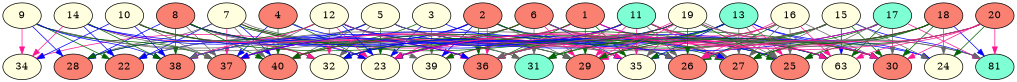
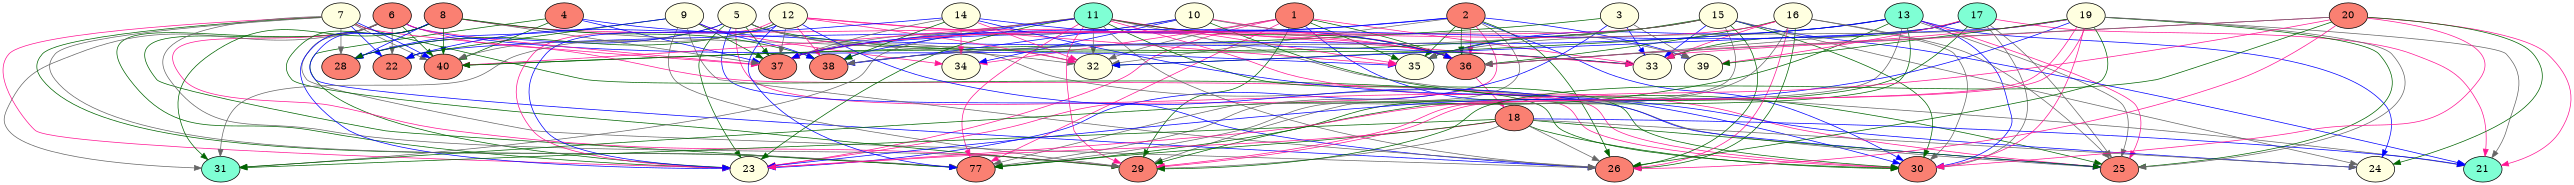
  digraph {
    node [alpha=0.02 fillcolor=salmon style=filled]
    edge [color=darkgreen]
    1 [alpha=0.17 expect_size=21149696]
    23 [alpha=0.06 expect_size=44382208 fillcolor=lightyellow]
-   27 [alpha=0.07 expect_size=28572672]
+   27 [alpha=0.07 expect_size=28572672 label=77]
    29 [alpha=0.11 expect_size=7245824]
    30 [alpha=0.05 expect_size=18308096]
    32 [alpha=0.09 expect_size=35726336 fillcolor=lightyellow]
-   33 [alpha=0.05 expect_size=41497600 fillcolor=lightyellow label=63]
+   33 [alpha=0.05 expect_size=41497600 fillcolor=lightyellow]
    34 [alpha=0.13 expect_size=8923136 fillcolor=lightyellow]
    35 [expect_size=6688768 fillcolor=lightyellow]
    36 [alpha=0.13 expect_size=41265152]
    2 [alpha=0.11 expect_size=35937280]
    22 [expect_size=36520960]
    26 [alpha=0.20 expect_size=31952896]
    37 [alpha=0.15 expect_size=40144896]
    39 [alpha=0.06 expect_size=39052288 fillcolor=lightyellow]
    3 [alpha=0.17 expect_size=21539840 fillcolor=lightyellow]
    40 [expect_size=18193408]
    4 [alpha=0.09 expect_size=26740736]
    5 [expect_size=11714560 fillcolor=lightyellow]
    25 [alpha=0.15 expect_size=10745856]
    28 [alpha=0.12 expect_size=17505280]
    6 [alpha=0.09 expect_size=27106304]
    31 [alpha=0.06 expect_size=22499328 fillcolor=aquamarine]
    7 [alpha=0.12 expect_size=11831296 fillcolor=lightyellow]
    8 [alpha=0.17 expect_size=46527488]
    38 [alpha=0.00 expect_size=9917440]
    9 [alpha=0.10 expect_size=37441536 fillcolor=lightyellow]
    10 [alpha=0.15 expect_size=41822208 fillcolor=lightyellow]
    11 [alpha=0.08 expect_size=19491840 fillcolor=aquamarine]
-   21 [alpha=0.06 expect_size=17595392 fillcolor=aquamarine label=81]
+   21 [alpha=0.06 expect_size=17595392 fillcolor=aquamarine]
    12 [alpha=0.03 expect_size=11343872 fillcolor=lightyellow]
    13 [alpha=0.18 expect_size=37586944 fillcolor=aquamarine]
    24 [alpha=0.19 expect_size=40159232 fillcolor=lightyellow]
    14 [alpha=0.08 expect_size=31675392 fillcolor=lightyellow]
    15 [alpha=0.09 expect_size=6861824 fillcolor=lightyellow]
    16 [alpha=0.19 expect_size=10591232 fillcolor=lightyellow]
    17 [alpha=0.15 expect_size=31836160 fillcolor=aquamarine]
    18 [alpha=0.16 expect_size=13714432]
    19 [alpha=0.05 expect_size=5483520 fillcolor=lightyellow]
    20 [expect_size=29051904]
    1 -> 23 [color=deeppink]
    1 -> 27 [color=deeppink]
    1 -> 29
    1 -> 30 [color=blue]
    1 -> 32 [color=gray40]
    1 -> 33 [color=deeppink]
    1 -> 34 [color=deeppink]
    1 -> 35
    1 -> 36
    2 -> 23 [color=deeppink]
    2 -> 29 [color=gray40]
    2 -> 30 [color=blue]
    2 -> 32 [color=gray40]
    2 -> 35
    2 -> 36
    2 -> 36 [color=deeppink]
    2 -> 22 [color=blue]
    2 -> 26
    2 -> 37 [color=blue]
    2 -> 39 [color=blue]
    3 -> 23 [color=blue]
    3 -> 33 [color=blue]
    3 -> 39 [color=gray40]
    3 -> 40
    4 -> 23
    4 -> 33 [color=blue]
    4 -> 37 [color=blue]
    4 -> 40
    5 -> 23
    5 -> 30 [color=deeppink]
    5 -> 32 [color=gray40]
    5 -> 33
    5 -> 26 [color=blue]
    5 -> 37
    5 -> 40 [color=gray40]
    5 -> 25 [color=gray40]
    5 -> 28 [color=blue]
    6 -> 23
    6 -> 27
    6 -> 29 [color=deeppink]
    6 -> 30 [color=deeppink]
    6 -> 35 [color=blue]
    6 -> 22 [color=gray40]
    6 -> 26 [color=gray40]
    6 -> 37 [color=deeppink]
    6 -> 40
    6 -> 31 [color=gray40]
    7 -> 23 [color=deeppink]
    7 -> 27
    7 -> 27 [color=gray40]
    7 -> 29 [color=gray40]
    7 -> 30
    7 -> 22 [color=blue]
    7 -> 37 [color=deeppink]
    7 -> 40 [color=gray40]
    7 -> 40 [color=blue]
    7 -> 28 [color=gray40]
    8 -> 23 [color=blue]
    8 -> 29
    8 -> 32 [color=gray40]
    8 -> 36 [color=deeppink]
    8 -> 26 [color=blue]
    8 -> 37 [color=gray40]
    8 -> 40
    8 -> 28 [color=blue]
    8 -> 31
    8 -> 38
    9 -> 29 [color=gray40]
    9 -> 34 [color=deeppink]
    9 -> 22
    9 -> 26 [color=gray40]
    9 -> 37
    9 -> 28 [color=blue]
    9 -> 38 [color=blue]
-   10 -> 32
    10 -> 34 [color=blue]
    10 -> 36 [color=deeppink]
    10 -> 37 [color=gray40]
    10 -> 39 [color=gray40]
    10 -> 25
    10 -> 38 [color=blue]
    11 -> 23
    11 -> 27 [color=deeppink]
    11 -> 29 [color=deeppink]
    11 -> 30
    11 -> 32 [color=gray40]
    11 -> 33 [color=deeppink]
    11 -> 35 [color=deeppink]
    11 -> 36
    11 -> 26 [color=gray40]
    11 -> 37 [color=gray40]
    11 -> 40 [color=deeppink]
    11 -> 25 [color=deeppink]
    11 -> 31 [color=gray40]
    11 -> 38 [color=blue]
    11 -> 21 [color=gray40]
    12 -> 23 [color=deeppink]
    12 -> 23 [color=blue]
    12 -> 27 [color=blue]
    12 -> 32 [color=deeppink]
    12 -> 35 [color=deeppink]
    12 -> 36 [color=deeppink]
    12 -> 37 [color=gray40]
    12 -> 25 [color=blue]
    12 -> 28
    12 -> 31 [color=gray40]
    12 -> 38 [color=deeppink]
    13 -> 27 [color=gray40]
    13 -> 29
    13 -> 30 [color=blue]
    13 -> 32
    13 -> 35 [color=blue]
    13 -> 25 [color=gray40]
    13 -> 25 [color=deeppink]
    13 -> 31
    13 -> 38 [color=blue]
    13 -> 24 [color=blue]
    14 -> 32 [color=deeppink]
    14 -> 34 [color=deeppink]
    14 -> 36 [color=blue]
    14 -> 22 [color=blue]
    14 -> 37 [color=gray40]
    14 -> 38
    14 -> 24 [color=blue]
    15 -> 27 [color=gray40]
    15 -> 30
    15 -> 33 [color=blue]
    15 -> 35
    15 -> 26
    15 -> 37 [color=deeppink]
    15 -> 40
    15 -> 38 [color=gray40]
    15 -> 21 [color=blue]
    15 -> 24 [color=gray40]
    16 -> 27 [color=gray40]
    16 -> 30 [color=gray40]
    16 -> 33 [color=deeppink]
    16 -> 36
    16 -> 26 [color=deeppink]
    16 -> 26
    16 -> 37 [color=deeppink]
    16 -> 25 [color=gray40]
    17 -> 27
    17 -> 30 [color=gray40]
    17 -> 33
    17 -> 36 [color=gray40]
    17 -> 37 [color=blue]
    17 -> 39 [color=deeppink]
    17 -> 25 [color=gray40]
    17 -> 21 [color=deeppink]
    18 -> 23 [color=deeppink]
    18 -> 27
    18 -> 29 [color=gray40]
    18 -> 30
-   18 -> 36 [color=deeppink]
+   36 -> 18 [color=deeppink]
    18 -> 26 [color=gray40]
    18 -> 25
    18 -> 31
    18 -> 21 [color=blue]
    18 -> 24 [color=gray40]
    19 -> 23 [color=blue]
    19 -> 29 [color=deeppink]
    19 -> 29 [color=deeppink]
    19 -> 30 [color=deeppink]
    19 -> 32 [color=blue]
    19 -> 35 [color=gray40]
    19 -> 36 [color=deeppink]
    19 -> 26
    19 -> 39
    19 -> 25
    19 -> 25 [color=gray40]
    19 -> 21 [color=gray40]
    20 -> 23 [color=deeppink]
    20 -> 29
    20 -> 30 [color=deeppink]
    20 -> 33 [color=deeppink]
    20 -> 36 [color=gray40]
    20 -> 26 [color=deeppink]
    20 -> 21 [color=deeppink]
    20 -> 24
  }
